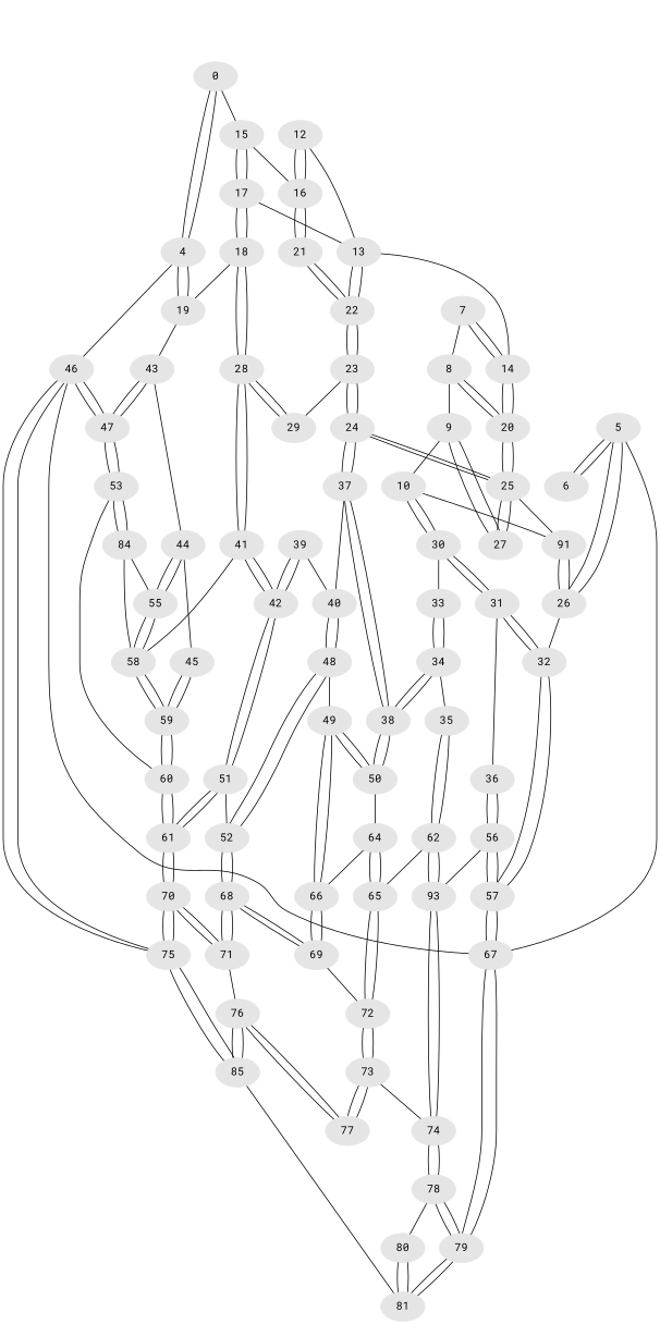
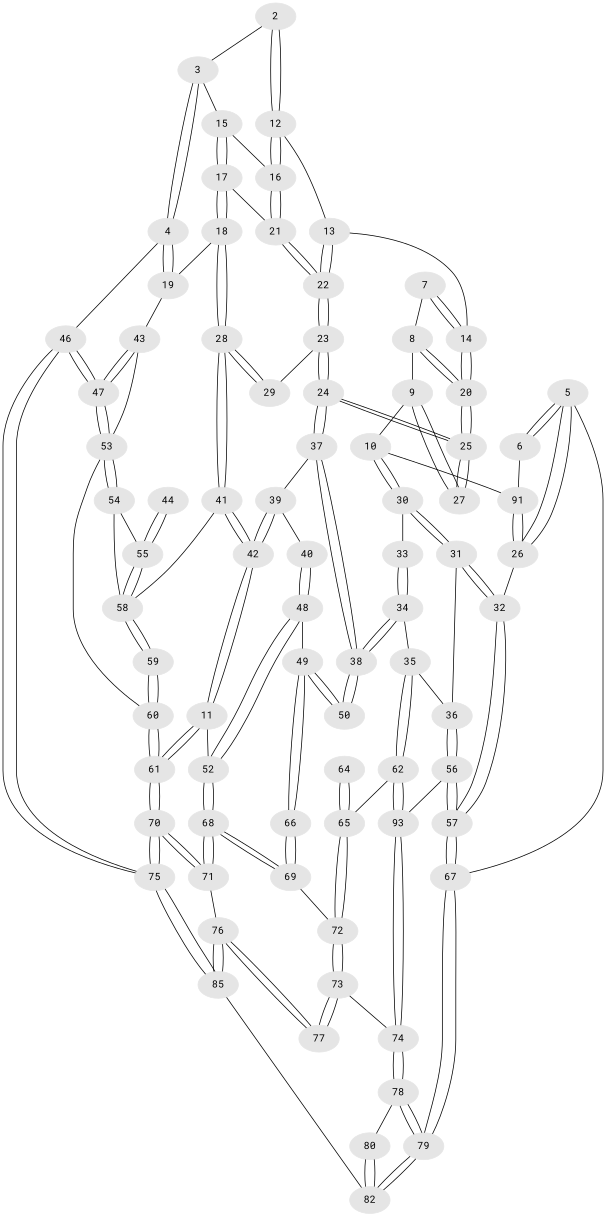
  graph {
    fontname="Roboto Mono"
    node [color=gray90 fontname="Roboto Mono" style=filled]
    edge [fontname="Roboto Mono"]
-   3 [label=0]
+   2
+   3
    12
    7
    8
    14
    4
    15
    13
    16
    19
    46
    17
    5
    6
    26
    67
    43
    47
    75
    n21 [label=91]
    32
    79
    9
    20
    10
    27
    25
    30
    33
    31
    22
    21
    23
    18
    28
    29
    41
    44
    24
    37
    38
    40
    57
    34
    42
    58
    39
    36
    56
    35
    62
    50
    n54 [label=93]
    65
    48
    64
-   51
+   51 [label=11]
    49
    52
-   45
    59
    61
    55
    53
    60
    n67 [label=85]
-   54 [label=84]
+   54
    66
    68
    69
    70
    71
    74
    72
    78
    73
-   82 [label=81]
+   82
    76
    77
    80
+   2 -- 3
+   2 -- 12
+   2 -- 12
    3 -- 4
    3 -- 4
    3 -- 15
    12 -- 13
    12 -- 16
    12 -- 16
    7 -- 8
    7 -- 14
    7 -- 14
    8 -- 9
    8 -- 20
    8 -- 20
    14 -- 20
    14 -- 20
    4 -- 19
    4 -- 19
    4 -- 46
    15 -- 16
    15 -- 17
    15 -- 17
    13 -- 14
    13 -- 22
    13 -- 22
    16 -- 21
    16 -- 21
    19 -- 43
-   46 -- 67
    46 -- 47
    46 -- 47
    46 -- 75
    46 -- 75
-   17 -- 13
+   17 -- 21
    17 -- 18
    17 -- 18
    5 -- 6
    5 -- 6
    5 -- 26
    5 -- 26
    5 -- 67
-   25 -- n21
+   6 -- n21
    26 -- 32
    67 -- 79
    67 -- 79
    43 -- 47
    43 -- 47
-   43 -- 44
+   43 -- 53
    47 -- 53
    47 -- 53
    75 -- n67
    75 -- n67
    n21 -- 26
    n21 -- 26
    32 -- 57
    32 -- 57
    79 -- 82
    79 -- 82
    9 -- 10
    9 -- 27
    9 -- 27
    20 -- 25
    20 -- 25
    10 -- n21
    10 -- 30
    10 -- 30
    25 -- 27
    25 -- 27
    30 -- 33
    30 -- 31
    30 -- 31
    33 -- 34
    33 -- 34
    31 -- 32
    31 -- 32
    31 -- 36
    22 -- 23
    22 -- 23
    21 -- 22
    21 -- 22
    23 -- 29
    23 -- 24
    23 -- 24
    18 -- 19
    18 -- 28
    18 -- 28
    28 -- 29
    28 -- 29
    28 -- 41
    28 -- 41
    41 -- 42
    41 -- 42
    41 -- 58
-   44 -- 45
    44 -- 55
    44 -- 55
    24 -- 25
    24 -- 25
    24 -- 37
    24 -- 37
    37 -- 38
    37 -- 38
-   37 -- 40
+   37 -- 39
    38 -- 50
    38 -- 50
    40 -- 48
    40 -- 48
    57 -- 67
    57 -- 67
    34 -- 38
    34 -- 38
    34 -- 35
    42 -- 51
    42 -- 51
    58 -- 59
    58 -- 59
    39 -- 40
    39 -- 42
    39 -- 42
    36 -- 56
    36 -- 56
    56 -- 57
    56 -- 57
    56 -- n54
+   35 -- 36
    35 -- 62
    35 -- 62
    62 -- n54
    62 -- n54
    62 -- 65
-   50 -- 64
    n54 -- 74
    n54 -- 74
    65 -- 72
    65 -- 72
    48 -- 49
    48 -- 52
    48 -- 52
    64 -- 65
    64 -- 65
-   64 -- 66
    51 -- 52
    51 -- 61
    51 -- 61
    49 -- 50
    49 -- 50
    49 -- 66
    49 -- 66
    52 -- 68
    52 -- 68
-   45 -- 59
-   45 -- 59
    59 -- 60
    59 -- 60
    61 -- 70
    61 -- 70
    55 -- 58
    55 -- 58
    53 -- 60
    53 -- 54
    53 -- 54
    60 -- 61
    60 -- 61
    n67 -- 82
    54 -- 58
    54 -- 55
    66 -- 69
    66 -- 69
    68 -- 69
    68 -- 69
    68 -- 71
    68 -- 71
    69 -- 72
    70 -- 75
    70 -- 75
    70 -- 71
    70 -- 71
    71 -- 76
    74 -- 78
    74 -- 78
    72 -- 73
    72 -- 73
    78 -- 79
    78 -- 79
    78 -- 80
    73 -- 74
    73 -- 77
    73 -- 77
    76 -- n67
    76 -- n67
    76 -- 77
    76 -- 77
    80 -- 82
    80 -- 82
  }
